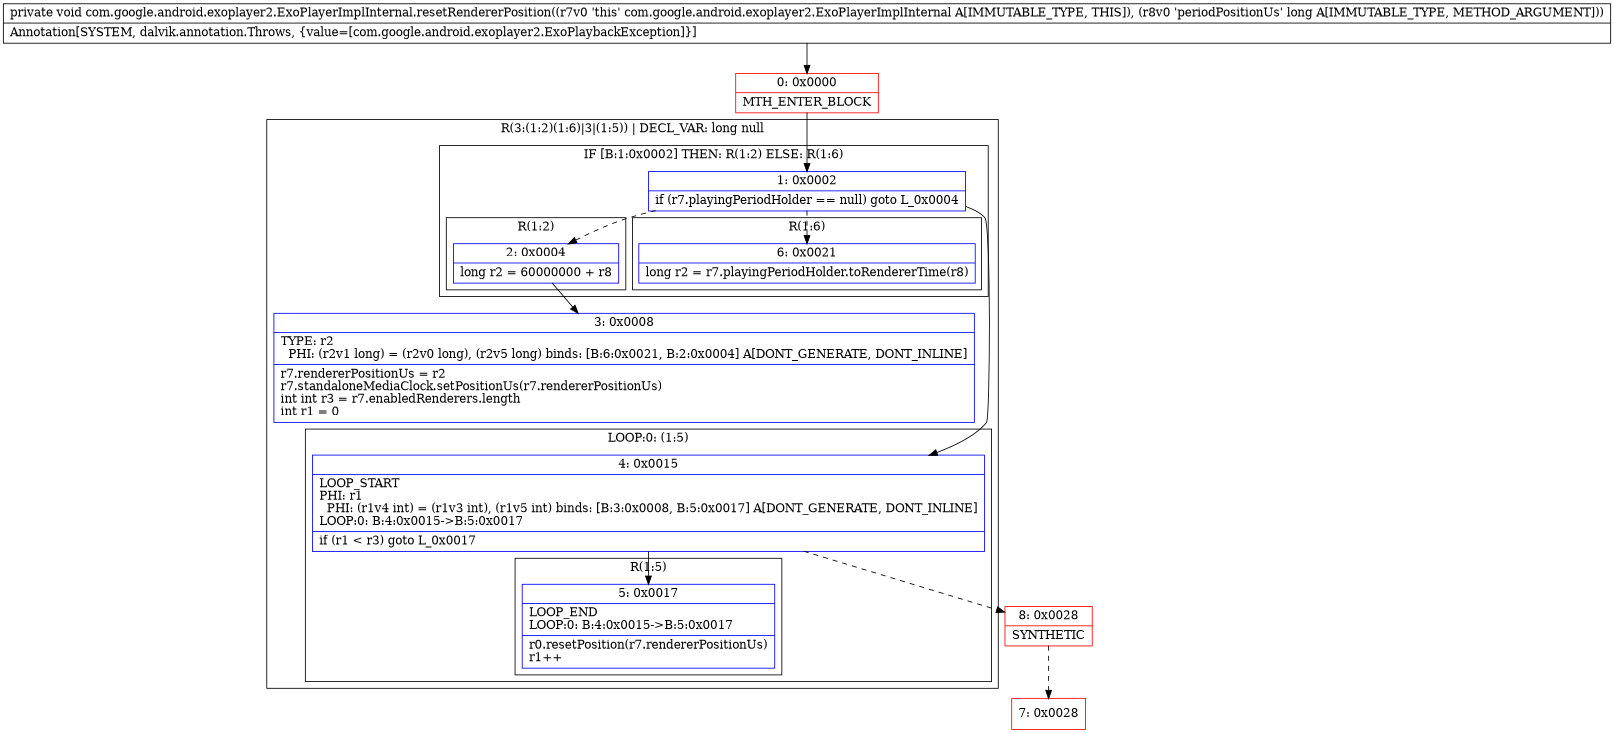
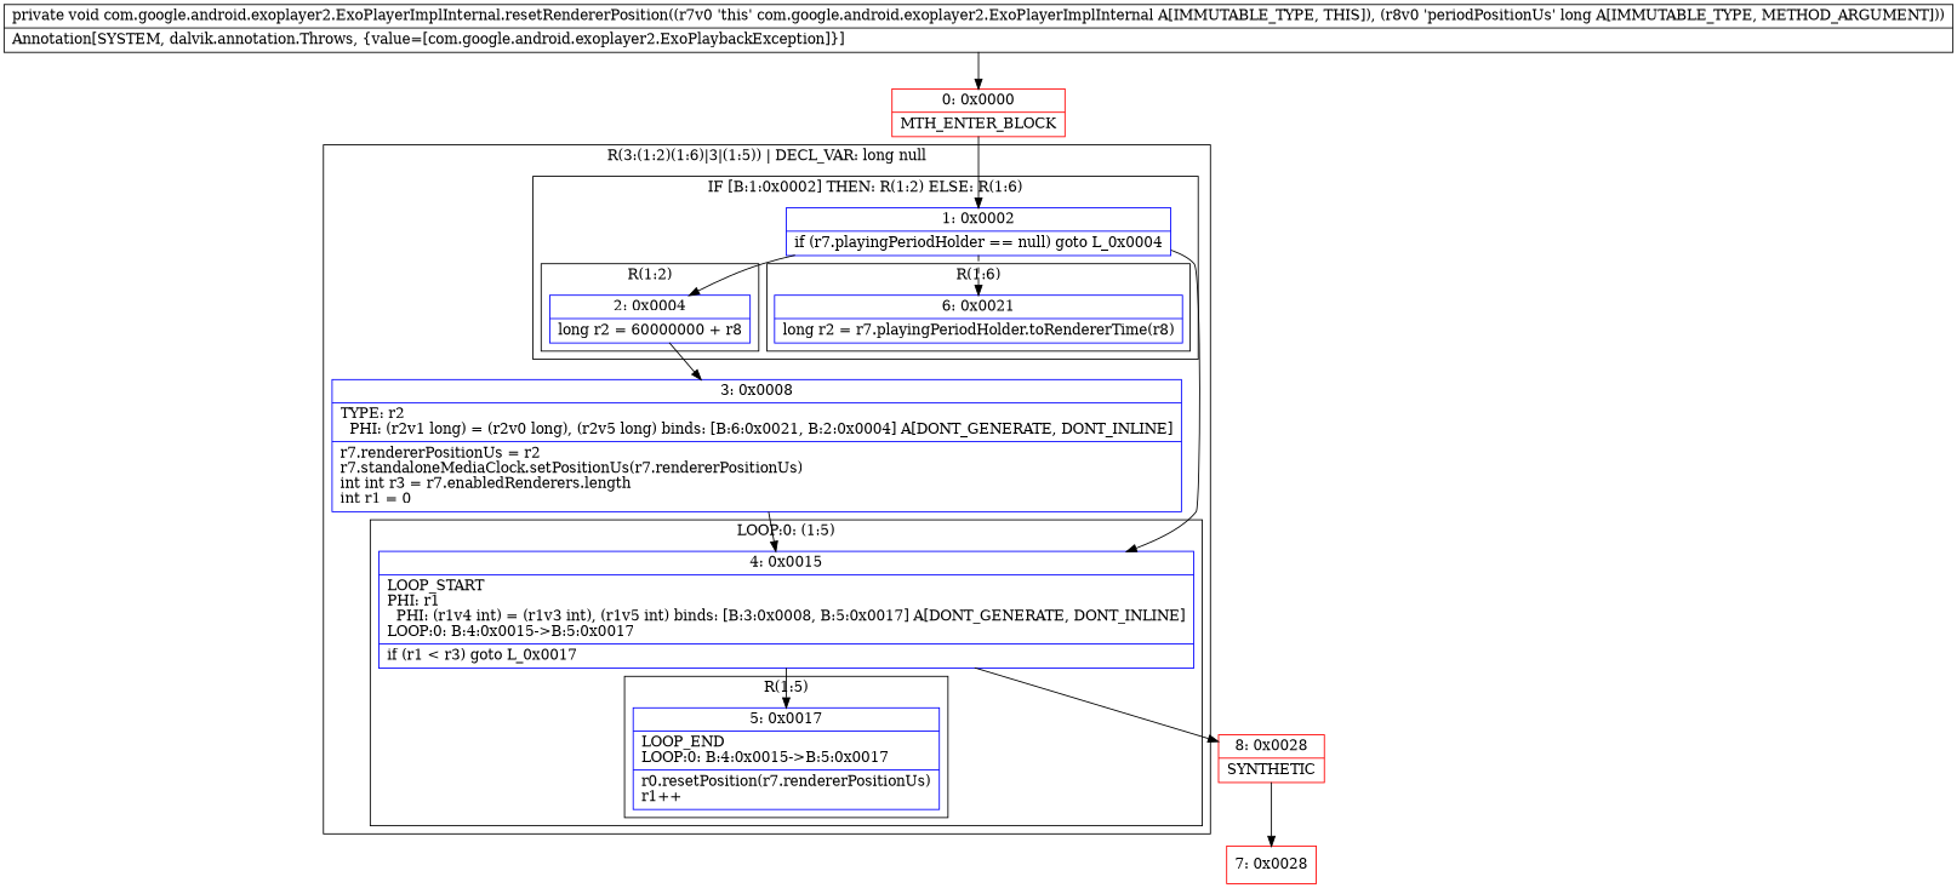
  digraph {
    node [color=blue shape=record]
    n1 [label="{2\:\ 0x0004|long r2 = 60000000 + r8\l}"]
    n2 [label="{6\:\ 0x0021|long r2 = r7.playingPeriodHolder.toRendererTime(r8)\l}"]
    n3 [label="{1\:\ 0x0002|if (r7.playingPeriodHolder == null) goto L_0x0004\l}"]
    n4 [label="{5\:\ 0x0017|LOOP_END\lLOOP:0: B:4:0x0015\-\>B:5:0x0017\l|r0.resetPosition(r7.rendererPositionUs)\lr1++\l}"]
    n5 [label="{4\:\ 0x0015|LOOP_START\lPHI: r1 \l  PHI: (r1v4 int) = (r1v3 int), (r1v5 int) binds: [B:3:0x0008, B:5:0x0017] A[DONT_GENERATE, DONT_INLINE]\lLOOP:0: B:4:0x0015\-\>B:5:0x0017\l|if (r1 \< r3) goto L_0x0017\l}"]
    n6 [label="{3\:\ 0x0008|TYPE: r2 \l  PHI: (r2v1 long) = (r2v0 long), (r2v5 long) binds: [B:6:0x0021, B:2:0x0004] A[DONT_GENERATE, DONT_INLINE]\l|r7.rendererPositionUs = r2\lr7.standaloneMediaClock.setPositionUs(r7.rendererPositionUs)\lint int r3 = r7.enabledRenderers.length\lint r1 = 0\l}"]
    n7 [color=red label="{8\:\ 0x0028|SYNTHETIC\l}"]
    n8 [color=red label="{7\:\ 0x0028}"]
    n9 [color=red label="{0\:\ 0x0000|MTH_ENTER_BLOCK\l}"]
    n10 [label="{private void com.google.android.exoplayer2.ExoPlayerImplInternal.resetRendererPosition((r7v0 'this' com.google.android.exoplayer2.ExoPlayerImplInternal A[IMMUTABLE_TYPE, THIS]), (r8v0 'periodPositionUs' long A[IMMUTABLE_TYPE, METHOD_ARGUMENT]))  | Annotation[SYSTEM, dalvik.annotation.Throws, \{value=[com.google.android.exoplayer2.ExoPlaybackException]\}]\l}" color=""]
    subgraph cluster_1 {
      label="R(3:(1:2)(1:6)|3|(1:5)) | DECL_VAR: long null\l"
      n6
      subgraph cluster_2 {
        label="IF [B:1:0x0002] THEN: R(1:2) ELSE: R(1:6)"
        n3
        subgraph cluster_3 {
          label="R(1:2)"
          n1
        }
        subgraph cluster_4 {
          label="R(1:6)"
          n2
        }
      }
      subgraph cluster_5 {
        label="LOOP:0: (1:5)"
        n5
        subgraph cluster_6 {
          label="R(1:5)"
          n4
        }
      }
    }
    n1 -> n6
-   n3 -> n1 [style=dashed]
+   n3 -> n1
    n3 -> n2 [style=dashed]
    n3 -> n5
    n5 -> n4
-   n5 -> n7 [style=dashed]
-   n7 -> n8 [style=dashed]
+   n5 -> n7 [style=solid]
+   n6 -> n5
+   n7 -> n8
    n9 -> n3
    n10 -> n9
  }
